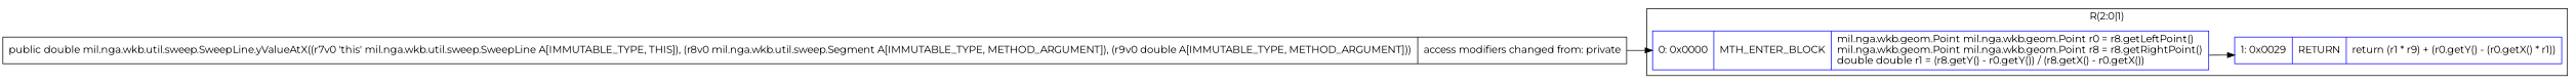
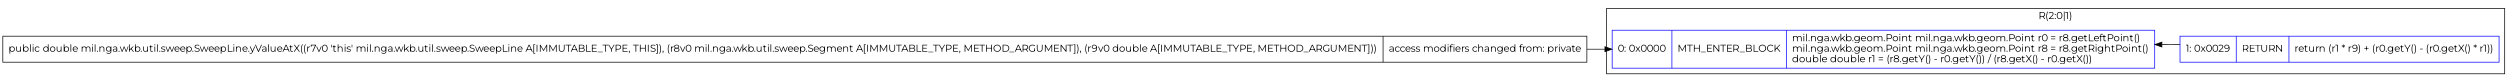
  digraph {
    rankdir=LR
    fontname=Montserrat
    node [color=blue shape=record fontname=Montserrat]
    edge [fontname=Montserrat]
    n1 [label="{0\:\ 0x0000|MTH_ENTER_BLOCK\l|mil.nga.wkb.geom.Point mil.nga.wkb.geom.Point r0 = r8.getLeftPoint()\lmil.nga.wkb.geom.Point mil.nga.wkb.geom.Point r8 = r8.getRightPoint()\ldouble double r1 = (r8.getY() \- r0.getY()) \/ (r8.getX() \- r0.getX())\l}"]
    n2 [label="{1\:\ 0x0029|RETURN\l|return (r1 * r9) + (r0.getY() \- (r0.getX() * r1))\l}"]
    n3 [label="{public double mil.nga.wkb.util.sweep.SweepLine.yValueAtX((r7v0 'this' mil.nga.wkb.util.sweep.SweepLine A[IMMUTABLE_TYPE, THIS]), (r8v0 mil.nga.wkb.util.sweep.Segment A[IMMUTABLE_TYPE, METHOD_ARGUMENT]), (r9v0 double A[IMMUTABLE_TYPE, METHOD_ARGUMENT]))  | access modifiers changed from: private\l}" color=""]
    subgraph cluster_1 {
      label="R(2:0|1)"
      n1
      n2
    }
-   n1 -> n2
+   n2 -> n1
    n3 -> n1
  }
